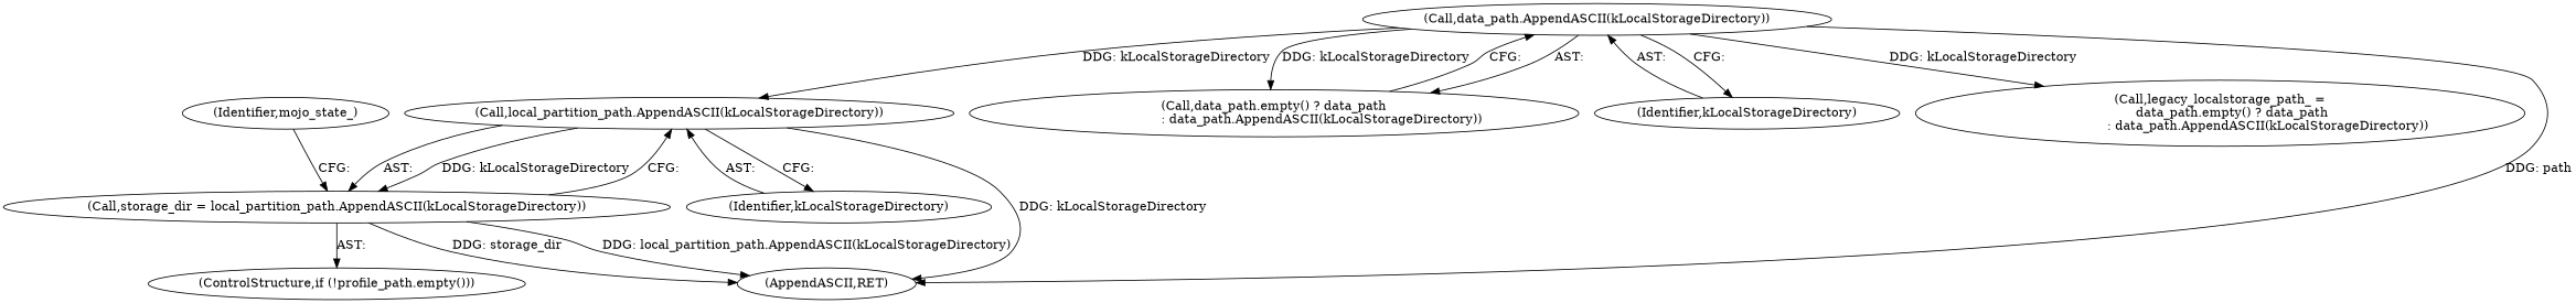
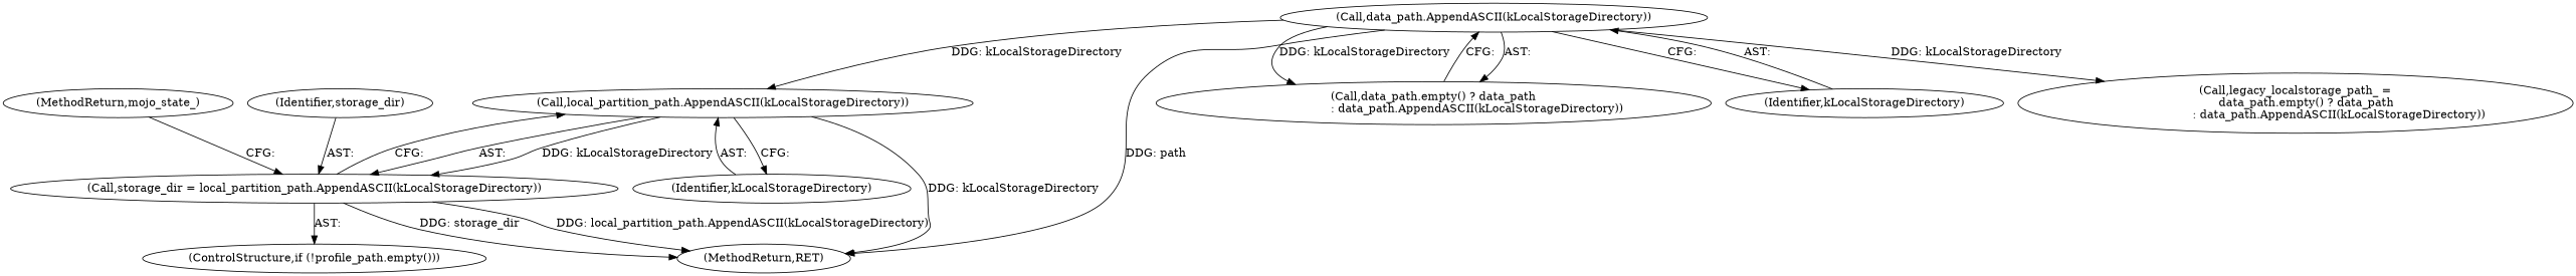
  digraph {
    n1 [label="(Call,local_partition_path.AppendASCII(kLocalStorageDirectory))"]
    n2 [label="(Call,storage_dir = local_partition_path.AppendASCII(kLocalStorageDirectory))"]
-   n3 [label="(AppendASCII,RET)"]
+   n3 [label="(MethodReturn,RET)"]
    n4 [label="(Identifier,kLocalStorageDirectory)"]
    n5 [label="(ControlStructure,if (!profile_path.empty()))"]
    n6 [label="(Call,data_path.AppendASCII(kLocalStorageDirectory))"]
    n7 [label="(Call,data_path.empty() ? data_path\n                        : data_path.AppendASCII(kLocalStorageDirectory))"]
    n8 [label="(Identifier,kLocalStorageDirectory)"]
    n9 [label="(Call,legacy_localstorage_path_ =\n      data_path.empty() ? data_path\n                        : data_path.AppendASCII(kLocalStorageDirectory))"]
-   n10 [label="(Identifier,mojo_state_)"]
+   n10 [label="(MethodReturn,mojo_state_)"]
+   n11 [label="(Identifier,storage_dir)"]
    n1 -> n2 [label="AST: "]
    n1 -> n2 [label="DDG: kLocalStorageDirectory"]
    n1 -> n3 [label="DDG: kLocalStorageDirectory"]
    n1 -> n4 [label="CFG: "]
    n2 -> n1 [label="CFG: "]
    n2 -> n3 [label="DDG: storage_dir"]
    n2 -> n3 [label="DDG: local_partition_path.AppendASCII(kLocalStorageDirectory)"]
    n2 -> n5 [label="AST: "]
    n4 -> n1 [label="AST: "]
    n6 -> n1 [label="DDG: kLocalStorageDirectory"]
    n6 -> n3 [label="DDG: path"]
    n6 -> n7 [label="AST: "]
    n6 -> n7 [label="DDG: kLocalStorageDirectory"]
    n6 -> n8 [label="CFG: "]
    n6 -> n9 [label="DDG: kLocalStorageDirectory"]
    n7 -> n6 [label="CFG: "]
    n8 -> n6 [label="AST: "]
    n10 -> n2 [label="CFG: "]
+   n11 -> n2 [label="AST: "]
  }
